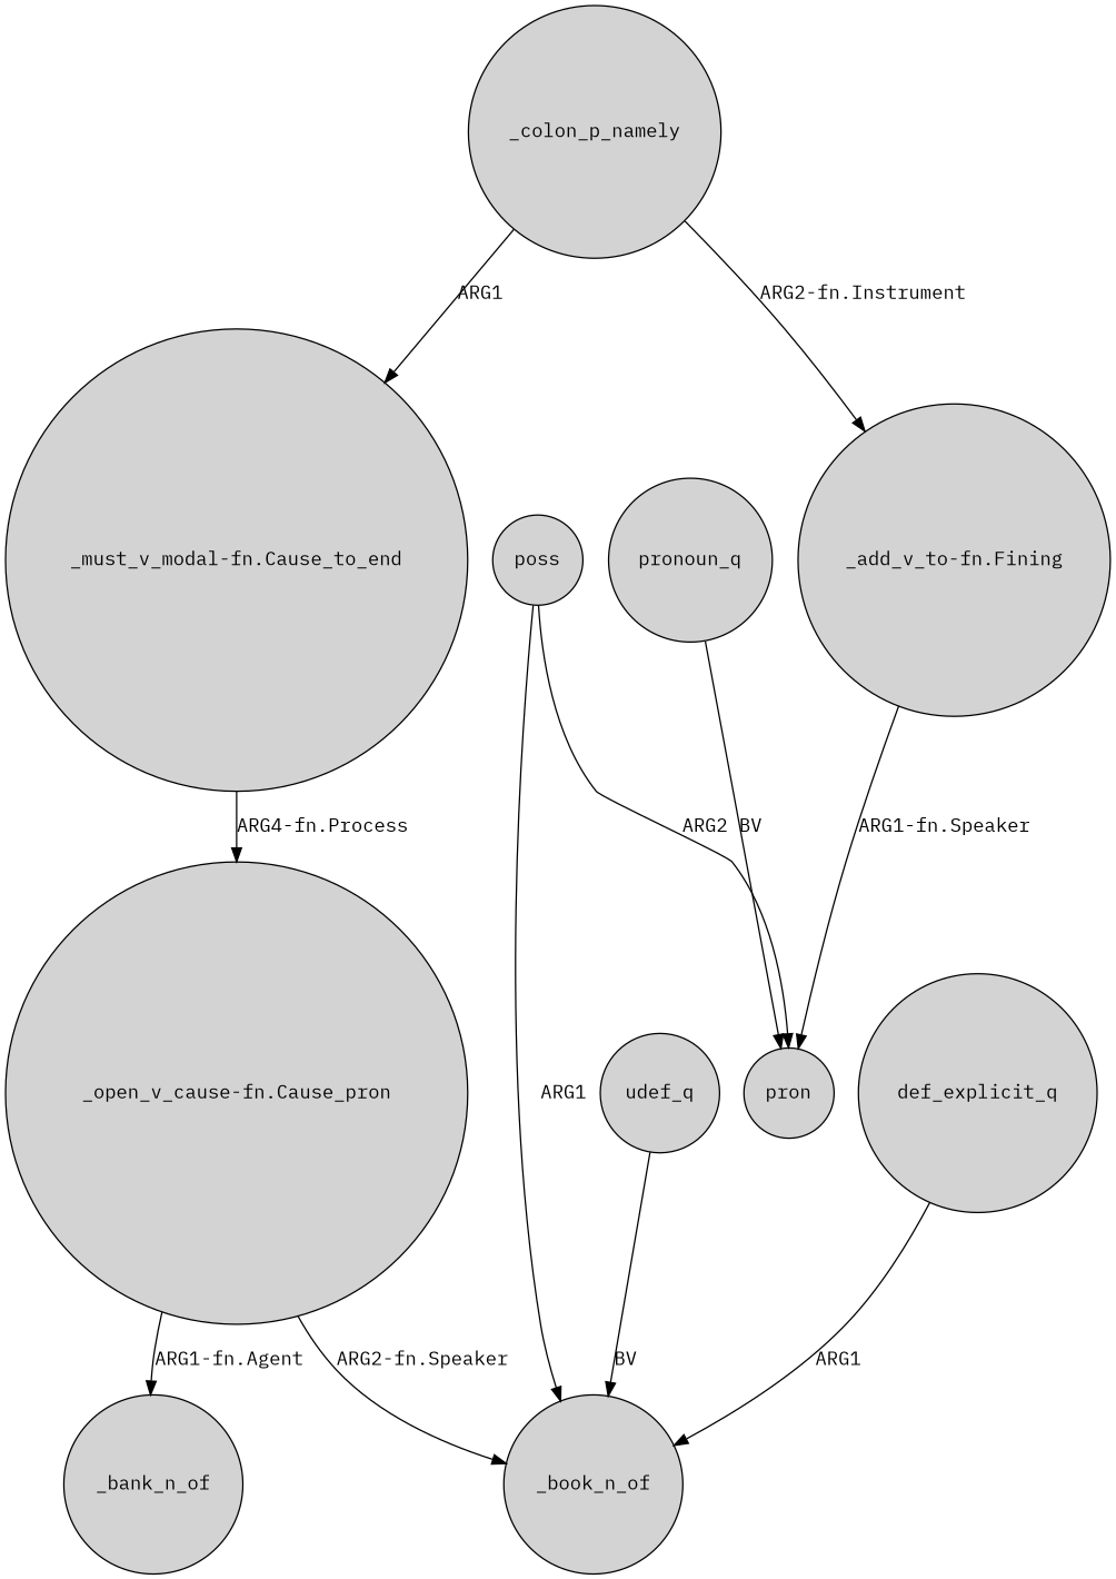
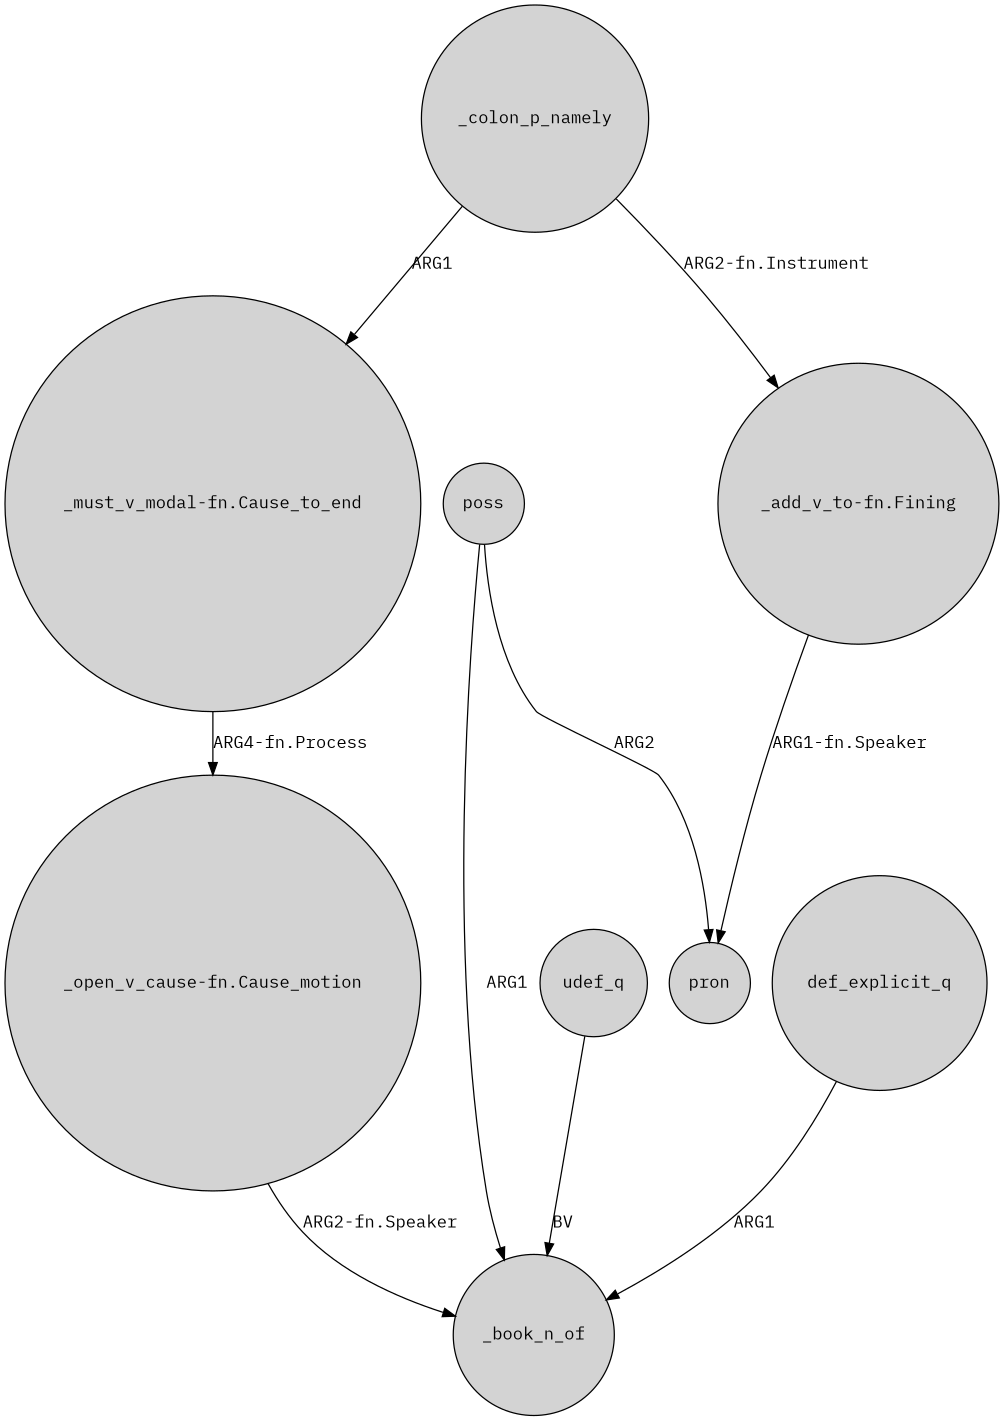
  digraph {
    fontname="IBM Plex Mono"
    node [fontname="IBM Plex Mono" shape=circle style=filled]
    edge [fontname="IBM Plex Mono"]
    def_explicit_q
    _book_n_of
-   "_open_v_cause-fn.Cause_motion" [label="_open_v_cause-fn.Cause_pron"]
-   _bank_n_of
+   "_open_v_cause-fn.Cause_motion"
    udef_q
    _colon_p_namely
    "_must_v_modal-fn.Cause_to_end"
    "_add_v_to-fn.Fining"
    pron
    poss
-   pronoun_q
    def_explicit_q -> _book_n_of [label=ARG1]
    "_open_v_cause-fn.Cause_motion" -> _book_n_of [label="ARG2-fn.Speaker"]
-   "_open_v_cause-fn.Cause_motion" -> _bank_n_of [label="ARG1-fn.Agent"]
    udef_q -> _book_n_of [label=BV]
    _colon_p_namely -> "_must_v_modal-fn.Cause_to_end" [label=ARG1]
    _colon_p_namely -> "_add_v_to-fn.Fining" [label="ARG2-fn.Instrument"]
    "_must_v_modal-fn.Cause_to_end" -> "_open_v_cause-fn.Cause_motion" [label="ARG4-fn.Process"]
    "_add_v_to-fn.Fining" -> pron [label="ARG1-fn.Speaker"]
    poss -> _book_n_of [label=ARG1]
    poss -> pron [label=ARG2]
-   pronoun_q -> pron [label=BV]
  }
